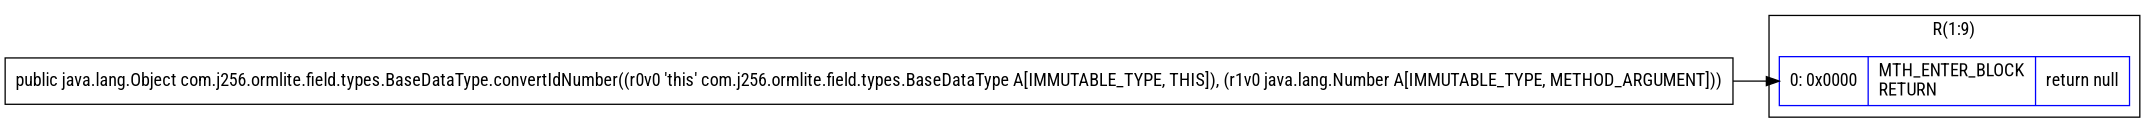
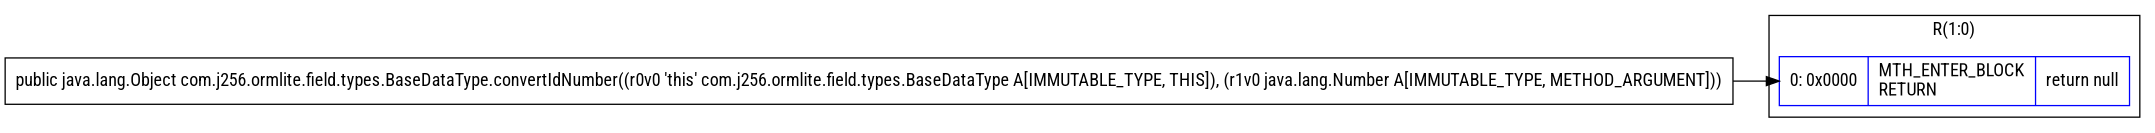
  digraph {
    rankdir=LR
    fontname="Roboto Condensed"
    node [shape=record fontname="Roboto Condensed"]
    n1 [color=blue label="{0\:\ 0x0000|MTH_ENTER_BLOCK\lRETURN\l|return null\l}"]
    n2 [label="{public java.lang.Object com.j256.ormlite.field.types.BaseDataType.convertIdNumber((r0v0 'this' com.j256.ormlite.field.types.BaseDataType A[IMMUTABLE_TYPE, THIS]), (r1v0 java.lang.Number A[IMMUTABLE_TYPE, METHOD_ARGUMENT])) }"]
    subgraph cluster_1 {
-     label="R(1:9)"
+     label="R(1:0)"
      n1
    }
    n2 -> n1 [fontname="Roboto Condensed"]
  }
